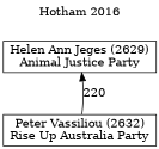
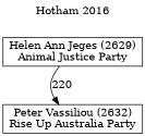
  digraph {
    label="Hotham 2016"
    labelloc=t
    mclimit=2
    node [shape=box]
    n1 [label="Helen Ann Jeges (2629)\nAnimal Justice Party"]
    n2 [label="Peter Vassiliou (2632)\nRise Up Australia Party"]
-   n2 -> n1 [label=220]
+   n1 -> n2 [label=220]
  }
